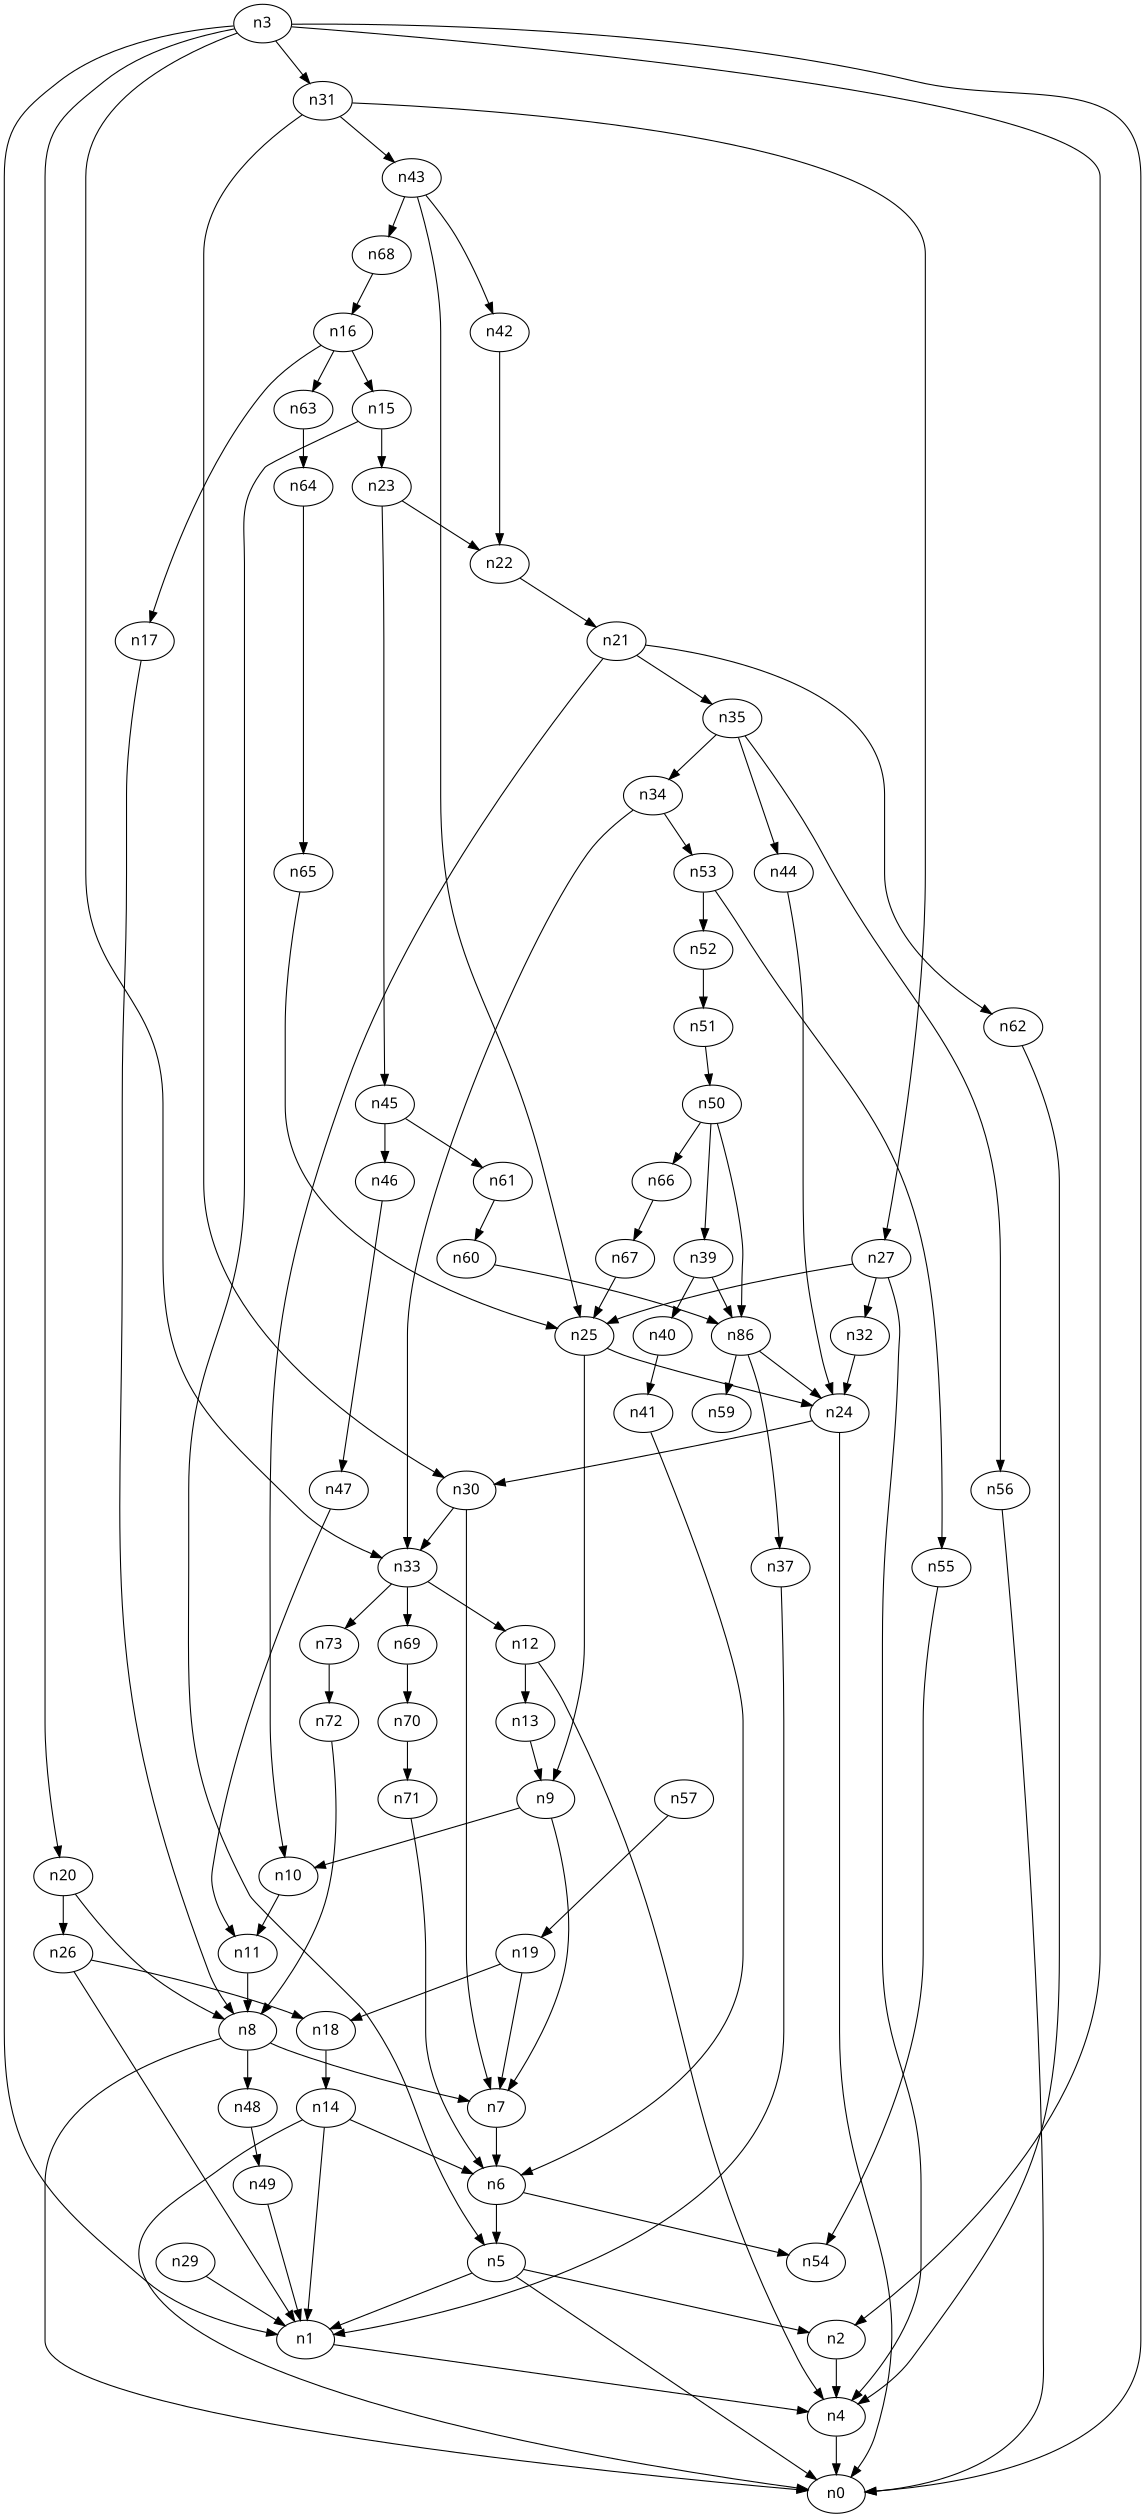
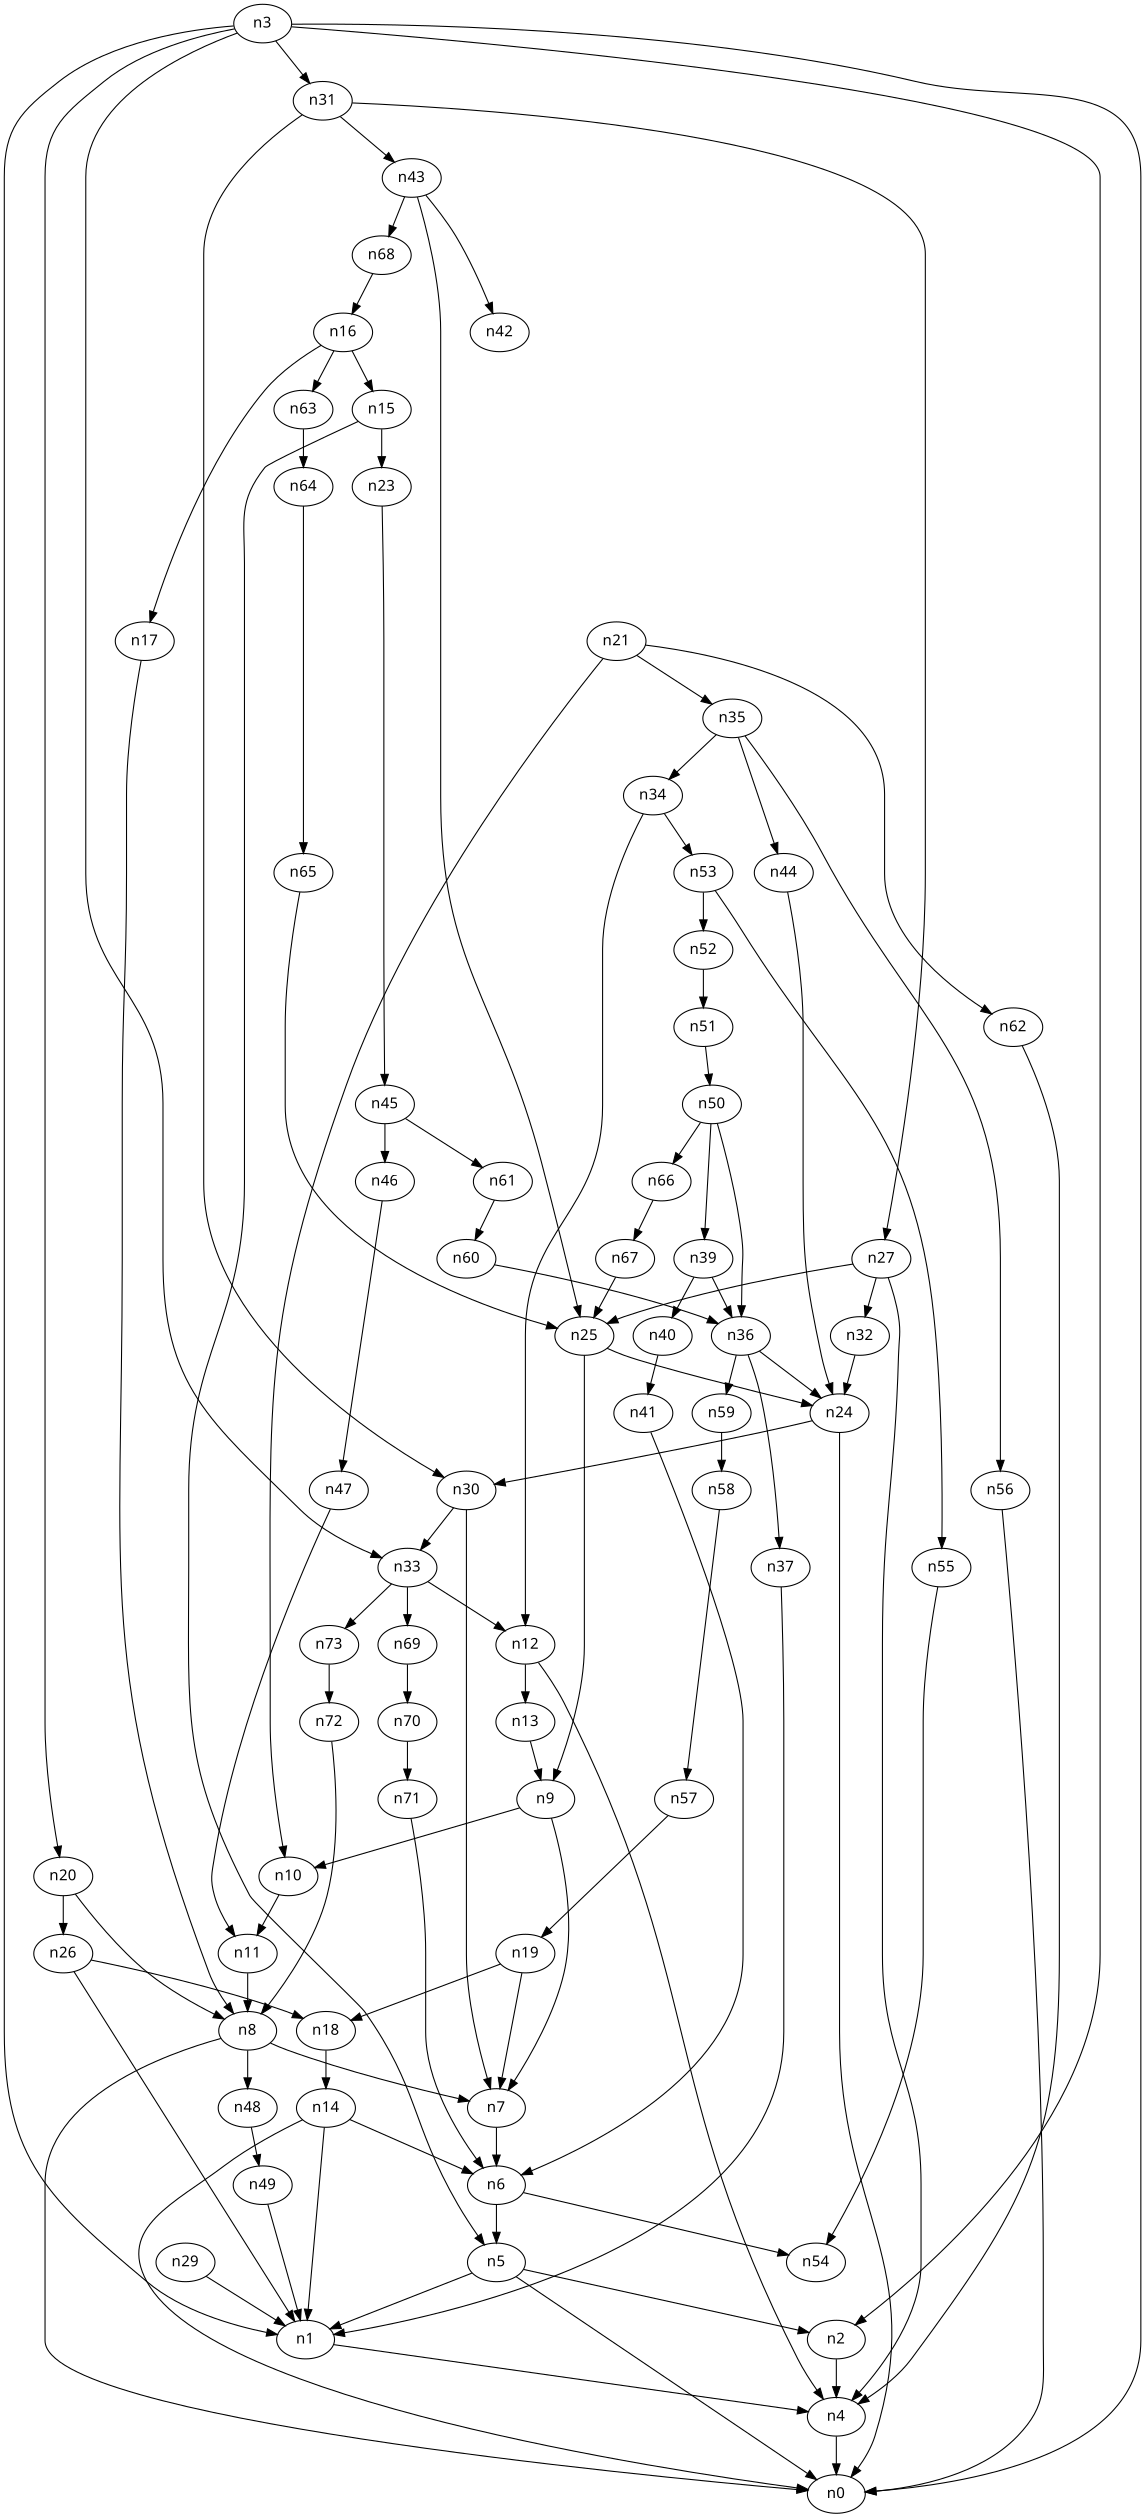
  digraph {
    fontname="Noto Sans"
    node [fontname="Noto Sans"]
    edge [fontname="Noto Sans"]
    n1
    n4
    n0
    n2
    n3
    n20
    n31
    n33
    n8
    n26
    n30
    n27
    n43
    n12
    n69
    n73
    n7
    n48
    n18
    n25
    n32
    n42
    n68
    n13
    n70
    n72
    n5
    n6
    n54
    n49
    n9
    n10
    n11
    n14
    n29
    n15
    n23
-   n22
    n45
    n21
    n46
    n61
    n16
    n17
    n63
    n64
    n65
    n19
    n35
    n62
    n34
    n44
    n56
    n53
    n24
    n47
    n60
    n71
    n52
    n55
    n51
-   n36 [label=n86]
+   n36
    n37
    n59
+   n58
    n57
    n39
    n40
    n41
    n50
    n66
    n67
    n1 -> n4
    n4 -> n0
    n2 -> n4
    n3 -> n1
    n3 -> n0
    n3 -> n2
    n3 -> n20
    n3 -> n31
    n3 -> n33
    n20 -> n8
    n20 -> n26
    n31 -> n30
    n31 -> n27
    n31 -> n43
    n33 -> n12
    n33 -> n69
    n33 -> n73
    n8 -> n0
    n8 -> n7
    n8 -> n48
    n26 -> n1
    n26 -> n18
    n30 -> n33
    n30 -> n7
    n27 -> n4
    n27 -> n25
    n27 -> n32
    n43 -> n25
    n43 -> n42
    n43 -> n68
    n12 -> n4
    n12 -> n13
    n69 -> n70
    n73 -> n72
    n7 -> n6
    n48 -> n49
    n18 -> n14
    n25 -> n9
    n25 -> n24
    n32 -> n24
-   n42 -> n22
    n68 -> n16
    n13 -> n9
    n70 -> n71
    n72 -> n8
    n5 -> n1
    n5 -> n0
    n5 -> n2
    n6 -> n5
    n6 -> n54
    n49 -> n1
    n9 -> n7
    n9 -> n10
    n10 -> n11
    n11 -> n8
    n14 -> n1
    n14 -> n0
    n14 -> n6
    n29 -> n1
    n15 -> n5
    n15 -> n23
-   n23 -> n22
    n23 -> n45
-   n22 -> n21
    n45 -> n46
    n45 -> n61
    n21 -> n10
    n21 -> n35
    n21 -> n62
    n46 -> n47
    n61 -> n60
    n16 -> n15
    n16 -> n17
    n16 -> n63
    n17 -> n8
    n63 -> n64
    n64 -> n65
    n65 -> n25
    n19 -> n7
    n19 -> n18
    n35 -> n34
    n35 -> n44
    n35 -> n56
    n62 -> n4
-   n34 -> n33
+   n34 -> n12
    n34 -> n53
    n44 -> n24
    n56 -> n0
    n53 -> n52
    n53 -> n55
    n24 -> n0
    n24 -> n30
    n47 -> n11
    n60 -> n36
    n71 -> n6
    n52 -> n51
    n55 -> n54
    n51 -> n50
    n36 -> n24
    n36 -> n37
    n36 -> n59
    n37 -> n1
+   n59 -> n58
+   n58 -> n57
    n57 -> n19
    n39 -> n36
    n39 -> n40
    n40 -> n41
    n41 -> n6
    n50 -> n36
    n50 -> n39
    n50 -> n66
    n66 -> n67
    n67 -> n25
  }
